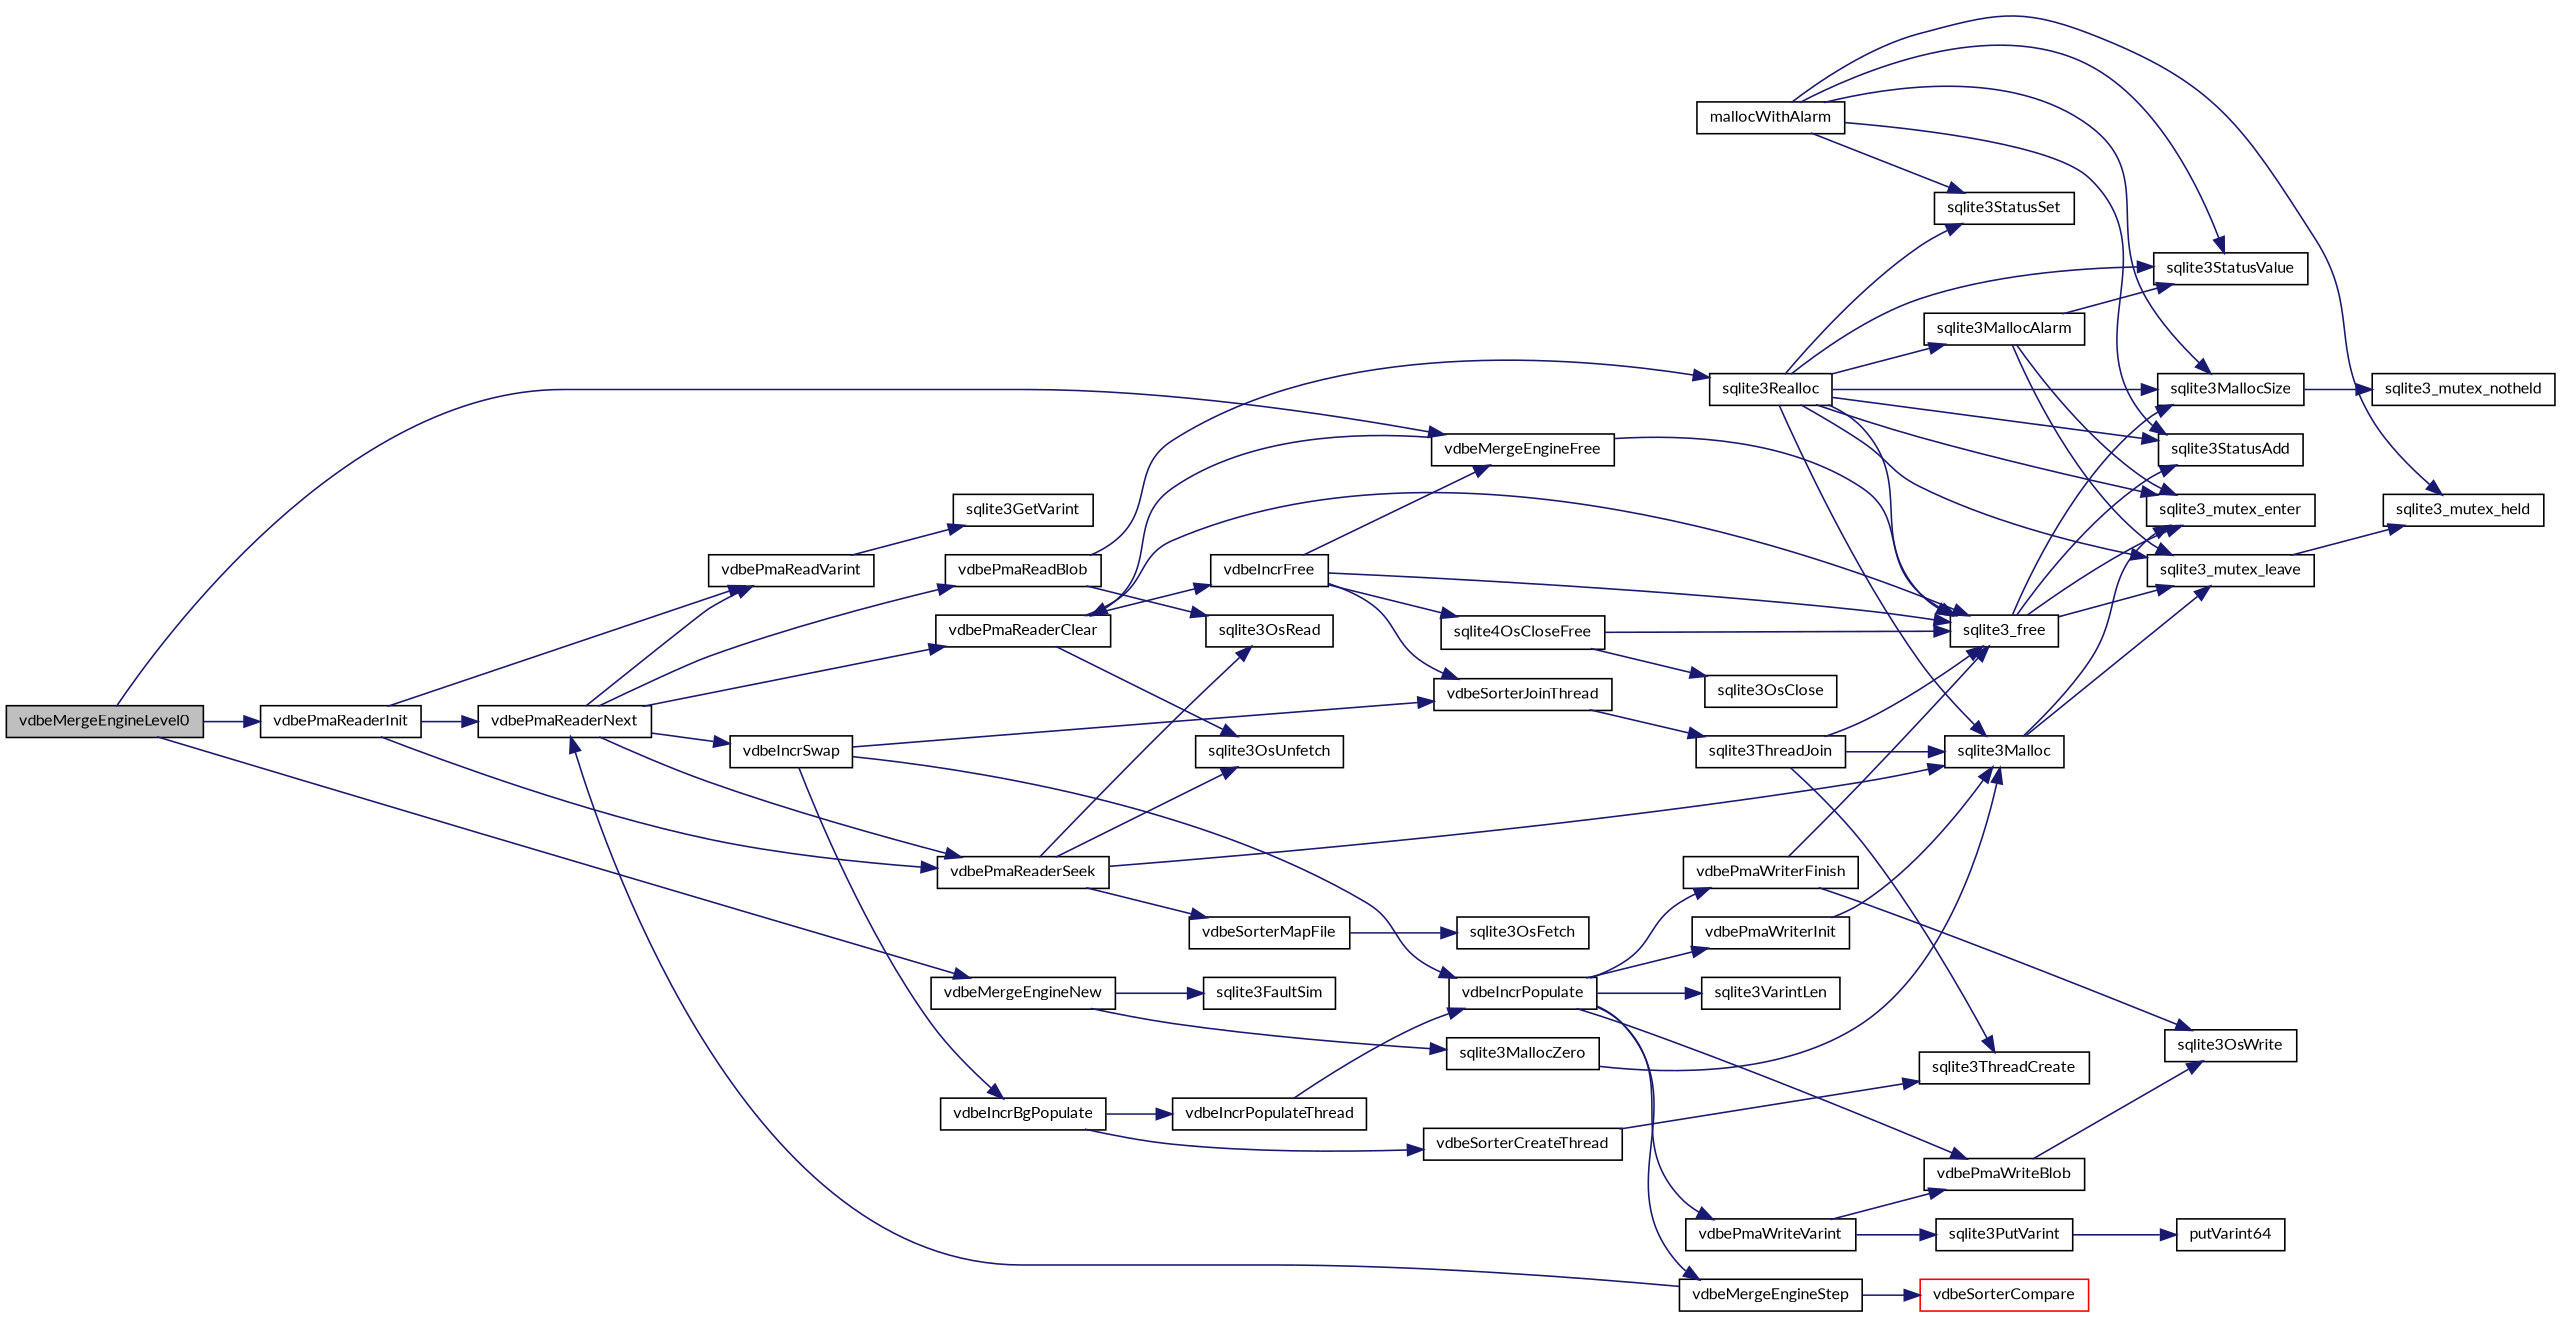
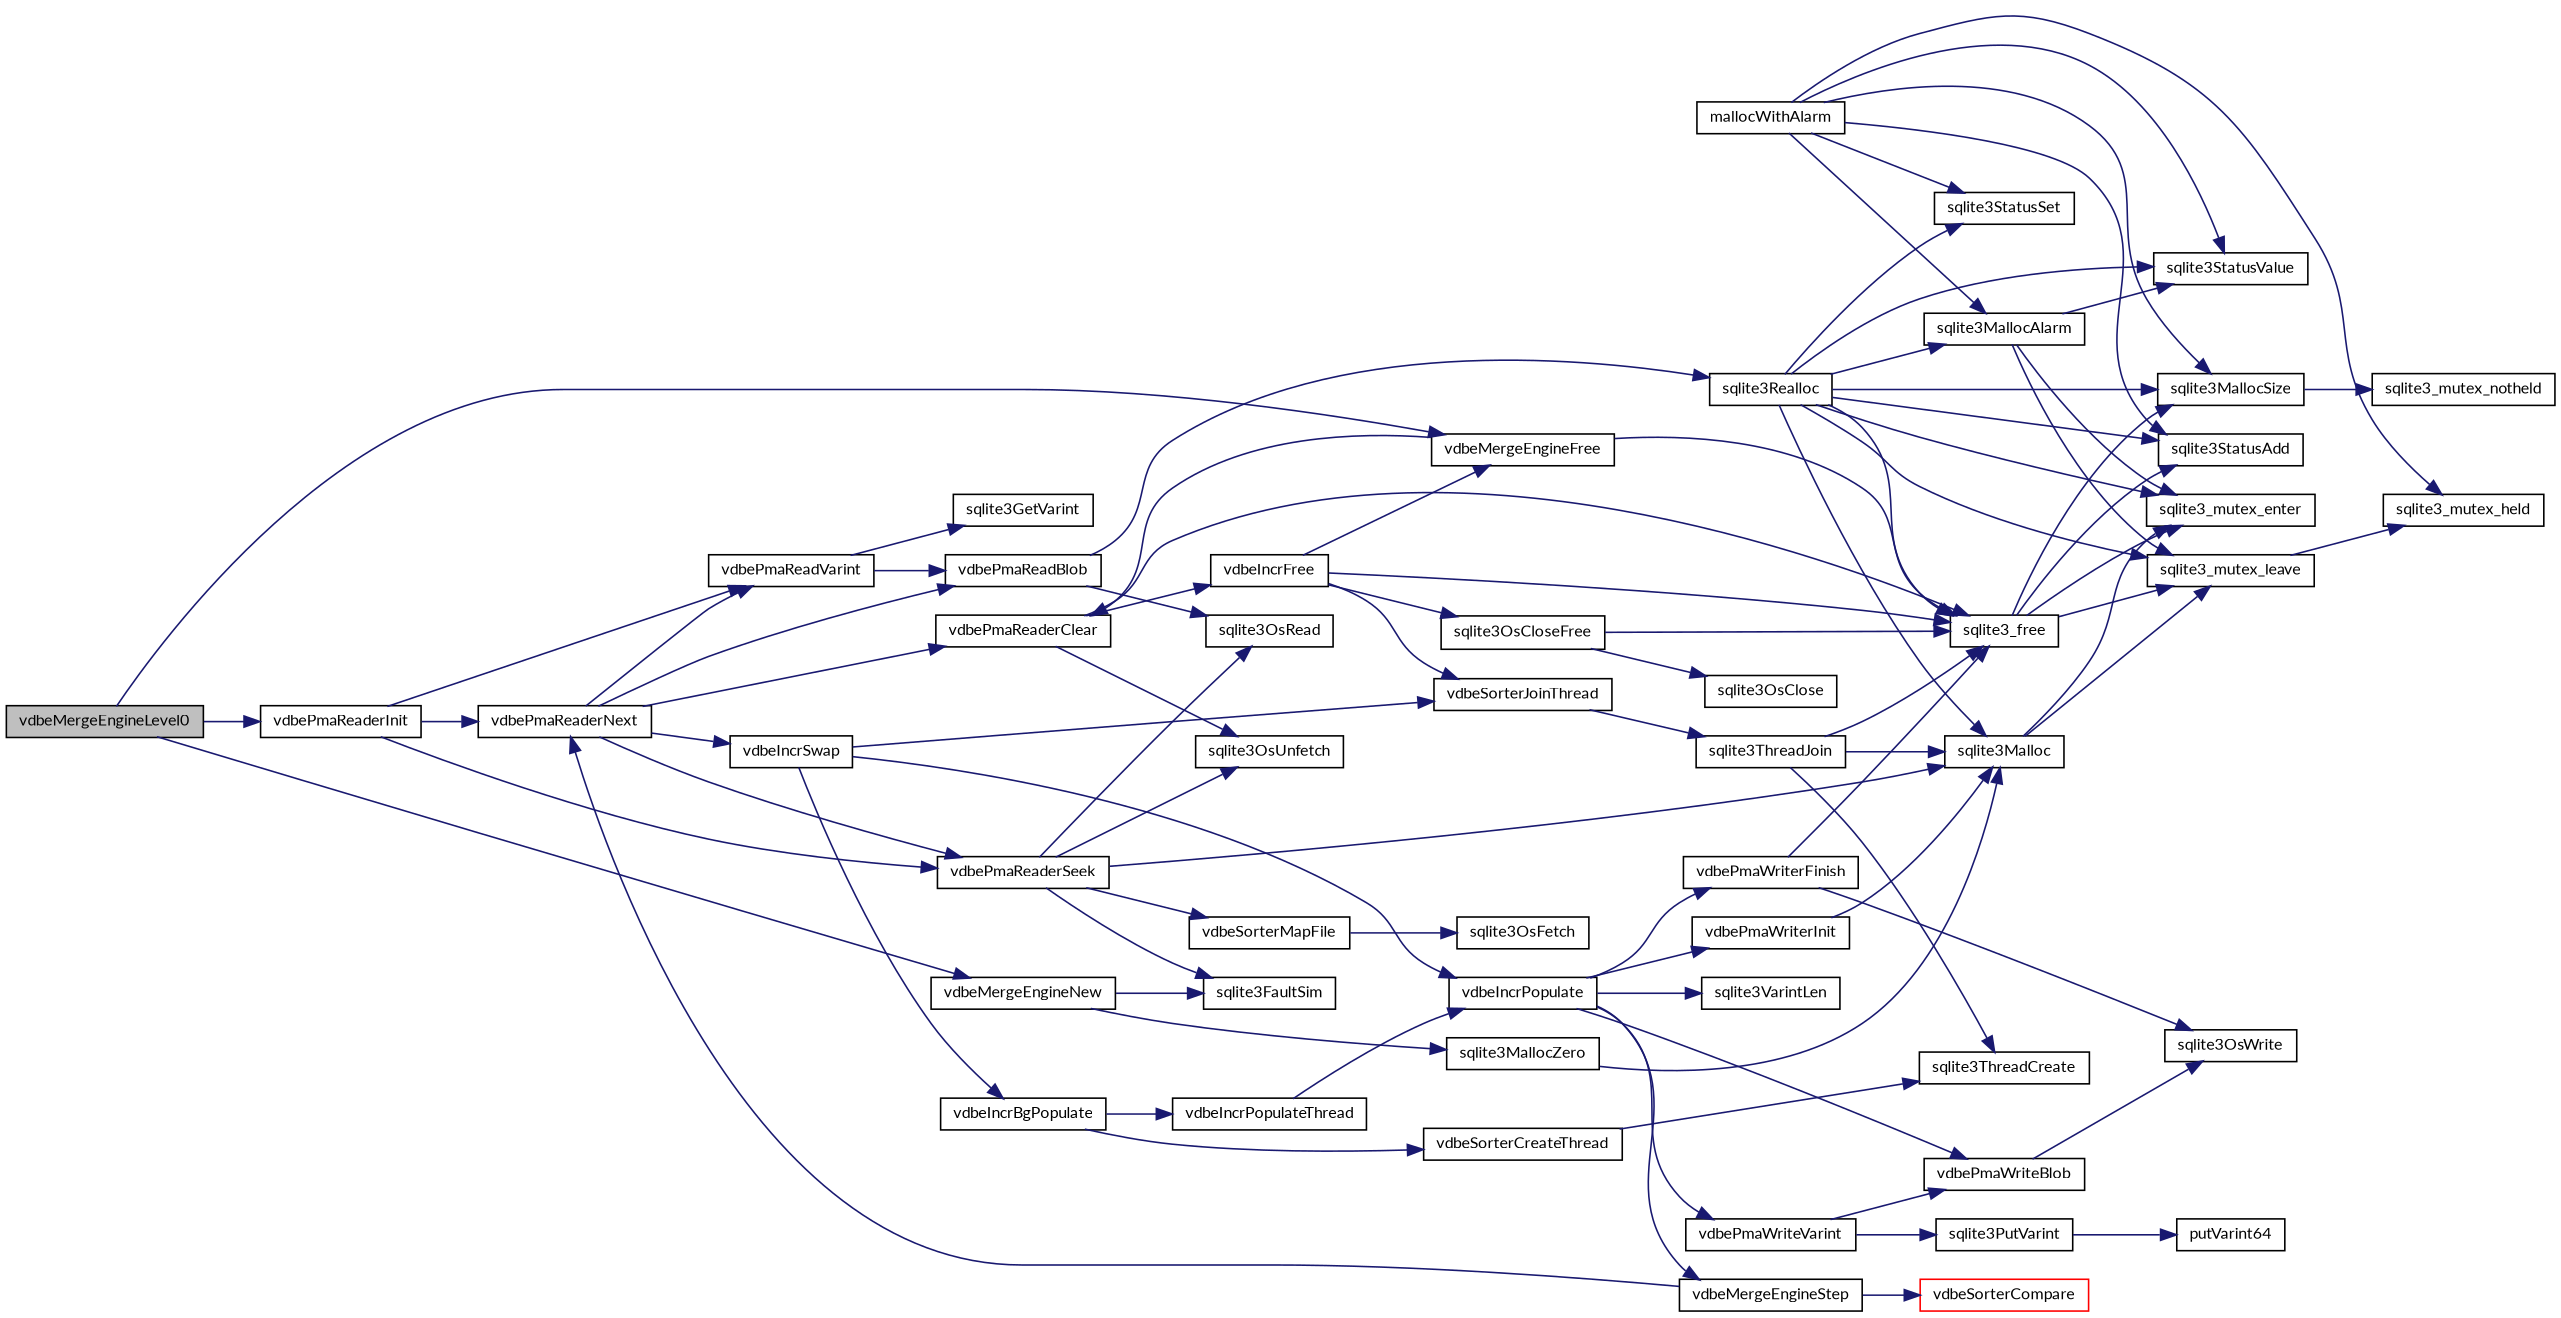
  digraph {
    fontname=Lato
    rankdir=LR
    node [color=black fillcolor=white fontname=Lato fontsize=10 shape=record style=filled]
    edge [color=midnightblue fontname=Lato fontsize=10 labelfontname=FreeSans labelfontsize=10 style=solid]
    n1 [fillcolor=grey75 fontcolor=black height=0.2 label=vdbeMergeEngineLevel0 width=0.4]
    n2 [height=0.2 label=vdbeMergeEngineNew width=0.4]
    n3 [height=0.2 label=vdbePmaReaderInit width=0.4]
    n4 [height=0.2 label=vdbeMergeEngineFree width=0.4]
    n5 [height=0.2 label=sqlite3FaultSim width=0.4]
    n6 [height=0.2 label=sqlite3MallocZero width=0.4]
    n7 [height=0.2 label=vdbePmaReaderSeek width=0.4]
    n8 [height=0.2 label=vdbePmaReadVarint width=0.4]
    n9 [height=0.2 label=vdbePmaReaderNext width=0.4]
    n10 [height=0.2 label=sqlite3_free width=0.4]
    n11 [height=0.2 label=vdbePmaReaderClear width=0.4]
    n12 [height=0.2 label=sqlite3Malloc width=0.4]
    n13 [height=0.2 label=sqlite3_mutex_enter width=0.4]
    n14 [height=0.2 label=sqlite3_mutex_leave width=0.4]
    n15 [height=0.2 label=mallocWithAlarm width=0.4]
    n16 [height=0.2 label=sqlite3_mutex_held width=0.4]
    n17 [height=0.2 label=sqlite3StatusSet width=0.4]
    n18 [height=0.2 label=sqlite3StatusValue width=0.4]
    n19 [height=0.2 label=sqlite3MallocAlarm width=0.4]
    n20 [height=0.2 label=sqlite3MallocSize width=0.4]
    n21 [height=0.2 label=sqlite3StatusAdd width=0.4]
    n22 [height=0.2 label=sqlite3_mutex_notheld width=0.4]
    n23 [height=0.2 label=sqlite3OsUnfetch width=0.4]
    n24 [height=0.2 label=vdbeSorterMapFile width=0.4]
    n25 [height=0.2 label=sqlite3OsRead width=0.4]
    n26 [height=0.2 label=sqlite3GetVarint width=0.4]
    n27 [height=0.2 label=vdbePmaReadBlob width=0.4]
    n28 [height=0.2 label=vdbeIncrSwap width=0.4]
    n29 [height=0.2 label=sqlite3OsFetch width=0.4]
    n30 [height=0.2 label=sqlite3Realloc width=0.4]
    n31 [height=0.2 label=vdbeSorterJoinThread width=0.4]
    n32 [height=0.2 label=vdbeIncrBgPopulate width=0.4]
    n33 [height=0.2 label=vdbeIncrPopulate width=0.4]
    n34 [height=0.2 label=vdbeIncrFree width=0.4]
    n35 [height=0.2 label=sqlite3ThreadJoin width=0.4]
    n36 [height=0.2 label=vdbeSorterCreateThread width=0.4]
    n37 [height=0.2 label=vdbeIncrPopulateThread width=0.4]
    n38 [height=0.2 label=vdbePmaWriterInit width=0.4]
    n39 [height=0.2 label=sqlite3VarintLen width=0.4]
    n40 [height=0.2 label=vdbePmaWriteVarint width=0.4]
    n41 [height=0.2 label=vdbePmaWriteBlob width=0.4]
    n42 [height=0.2 label=vdbeMergeEngineStep width=0.4]
    n43 [height=0.2 label=vdbePmaWriterFinish width=0.4]
    n44 [height=0.2 label=sqlite3ThreadCreate width=0.4]
    n45 [height=0.2 label=sqlite3PutVarint width=0.4]
    n46 [height=0.2 label=sqlite3OsWrite width=0.4]
    n47 [color=red height=0.2 label=vdbeSorterCompare width=0.4]
    n48 [height=0.2 label=putVarint64 width=0.4]
-   n49 [height=0.2 label=sqlite4OsCloseFree width=0.4]
+   n49 [height=0.2 label=sqlite3OsCloseFree width=0.4]
    n50 [height=0.2 label=sqlite3OsClose width=0.4]
    n1 -> n2
    n1 -> n3
    n1 -> n4
    n2 -> n5
    n2 -> n6
    n3 -> n7
    n3 -> n8
    n3 -> n9
    n4 -> n10
    n4 -> n11
    n6 -> n12
+   n7 -> n5
    n7 -> n12
    n7 -> n23
    n7 -> n24
    n7 -> n25
    n8 -> n26
+   n8 -> n27
    n9 -> n7
    n9 -> n8
    n9 -> n11
    n9 -> n27
    n9 -> n28
    n10 -> n13
    n10 -> n14
    n10 -> n20
    n10 -> n21
    n11 -> n10
    n11 -> n23
    n11 -> n34
    n12 -> n13
    n12 -> n14
    n14 -> n16
    n15 -> n16
    n15 -> n17
    n15 -> n18
+   n15 -> n19
    n15 -> n20
    n15 -> n21
    n19 -> n13
    n19 -> n14
    n19 -> n18
    n20 -> n22
    n24 -> n29
    n27 -> n25
    n27 -> n30
    n28 -> n31
    n28 -> n32
    n28 -> n33
    n30 -> n10
    n30 -> n12
    n30 -> n13
    n30 -> n14
    n30 -> n17
    n30 -> n18
    n30 -> n19
    n30 -> n20
    n30 -> n21
    n31 -> n35
    n32 -> n36
    n32 -> n37
    n33 -> n38
    n33 -> n39
    n33 -> n40
    n33 -> n41
    n33 -> n42
    n33 -> n43
    n34 -> n4
    n34 -> n10
    n34 -> n31
    n34 -> n49
    n35 -> n10
    n35 -> n12
    n35 -> n44
    n36 -> n44
    n37 -> n33
    n38 -> n12
    n40 -> n41
    n40 -> n45
    n41 -> n46
    n42 -> n9
    n42 -> n47
    n43 -> n10
    n43 -> n46
    n45 -> n48
    n49 -> n10
    n49 -> n50
  }
